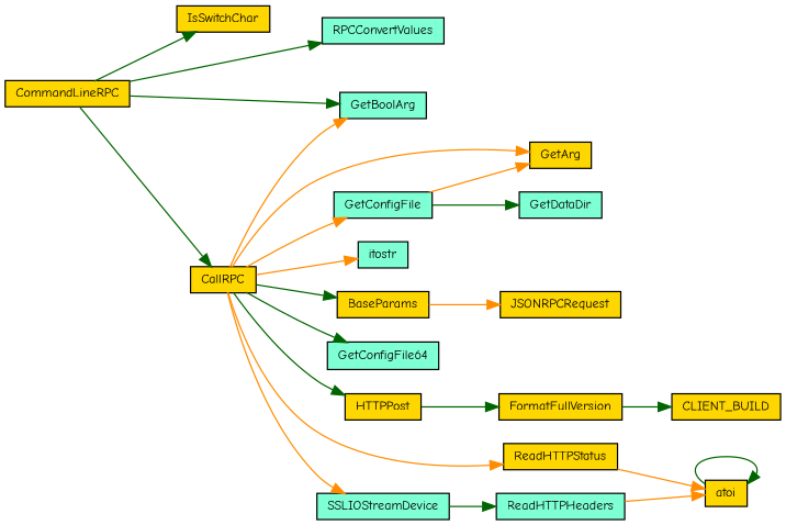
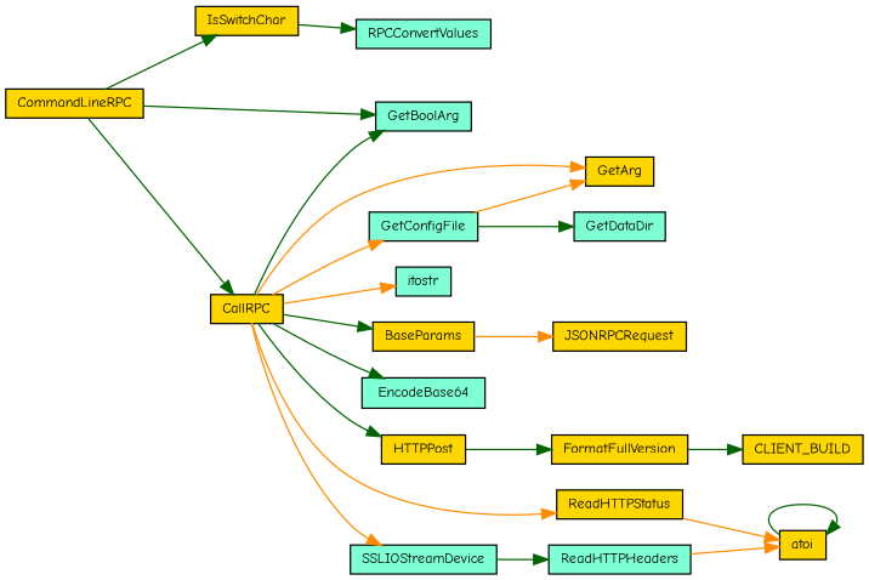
  digraph {
    fontname="Comic Neue"
    rankdir=LR
    node [color=black fillcolor=gold fontname="Comic Neue" fontsize=10 shape=record style=filled]
    edge [color=darkgreen fontname="Comic Neue" fontsize=10 labelfontname=Helvetica labelfontsize=10 style=solid]
    n1 [fontcolor=black height=0.2 label=CommandLineRPC width=0.4]
    n2 [height=0.2 label=IsSwitchChar width=0.4]
    n3 [fillcolor=aquamarine height=0.2 label=RPCConvertValues width=0.4]
    n4 [fillcolor=aquamarine height=0.2 label=GetBoolArg width=0.4]
    n5 [height=0.2 label=CallRPC width=0.4]
    n6 [fillcolor=aquamarine height=0.2 label=GetConfigFile width=0.4]
    n7 [height=0.2 label=GetArg width=0.4]
    n8 [fillcolor=aquamarine height=0.2 label=itostr width=0.4]
    n9 [height=0.2 label=BaseParams width=0.4]
-   n10 [fillcolor=aquamarine height=0.2 label=GetConfigFile64 width=0.4]
+   n10 [fillcolor=aquamarine height=0.2 label=EncodeBase64 width=0.4]
    n11 [height=0.2 label=HTTPPost width=0.4]
    n12 [height=0.2 label=ReadHTTPStatus width=0.4]
    n13 [fillcolor=aquamarine height=0.2 label=SSLIOStreamDevice width=0.4]
    n14 [fillcolor=aquamarine height=0.2 label=GetDataDir width=0.4]
    n15 [height=0.2 label=JSONRPCRequest width=0.4]
    n16 [height=0.2 label=FormatFullVersion width=0.4]
    n17 [height=0.2 label=atoi width=0.4]
    n18 [fillcolor=aquamarine height=0.2 label=ReadHTTPHeaders width=0.4]
    n19 [height=0.2 label=CLIENT_BUILD width=0.4]
    n1 -> n2
-   n1 -> n3
+   n2 -> n3
    n1 -> n4
    n1 -> n5
-   n5 -> n4 [color=darkorange]
+   n5 -> n4
    n5 -> n6 [color=darkorange]
    n5 -> n7 [color=darkorange]
    n5 -> n8 [color=darkorange]
    n5 -> n9
    n5 -> n10
    n5 -> n11
    n5 -> n12 [color=darkorange]
    n5 -> n13 [color=darkorange]
    n6 -> n7 [color=darkorange]
    n6 -> n14
    n9 -> n15 [color=darkorange]
    n11 -> n16
    n12 -> n17 [color=darkorange]
    n13 -> n18
    n16 -> n19
    n17 -> n17
    n18 -> n17 [color=darkorange]
  }
